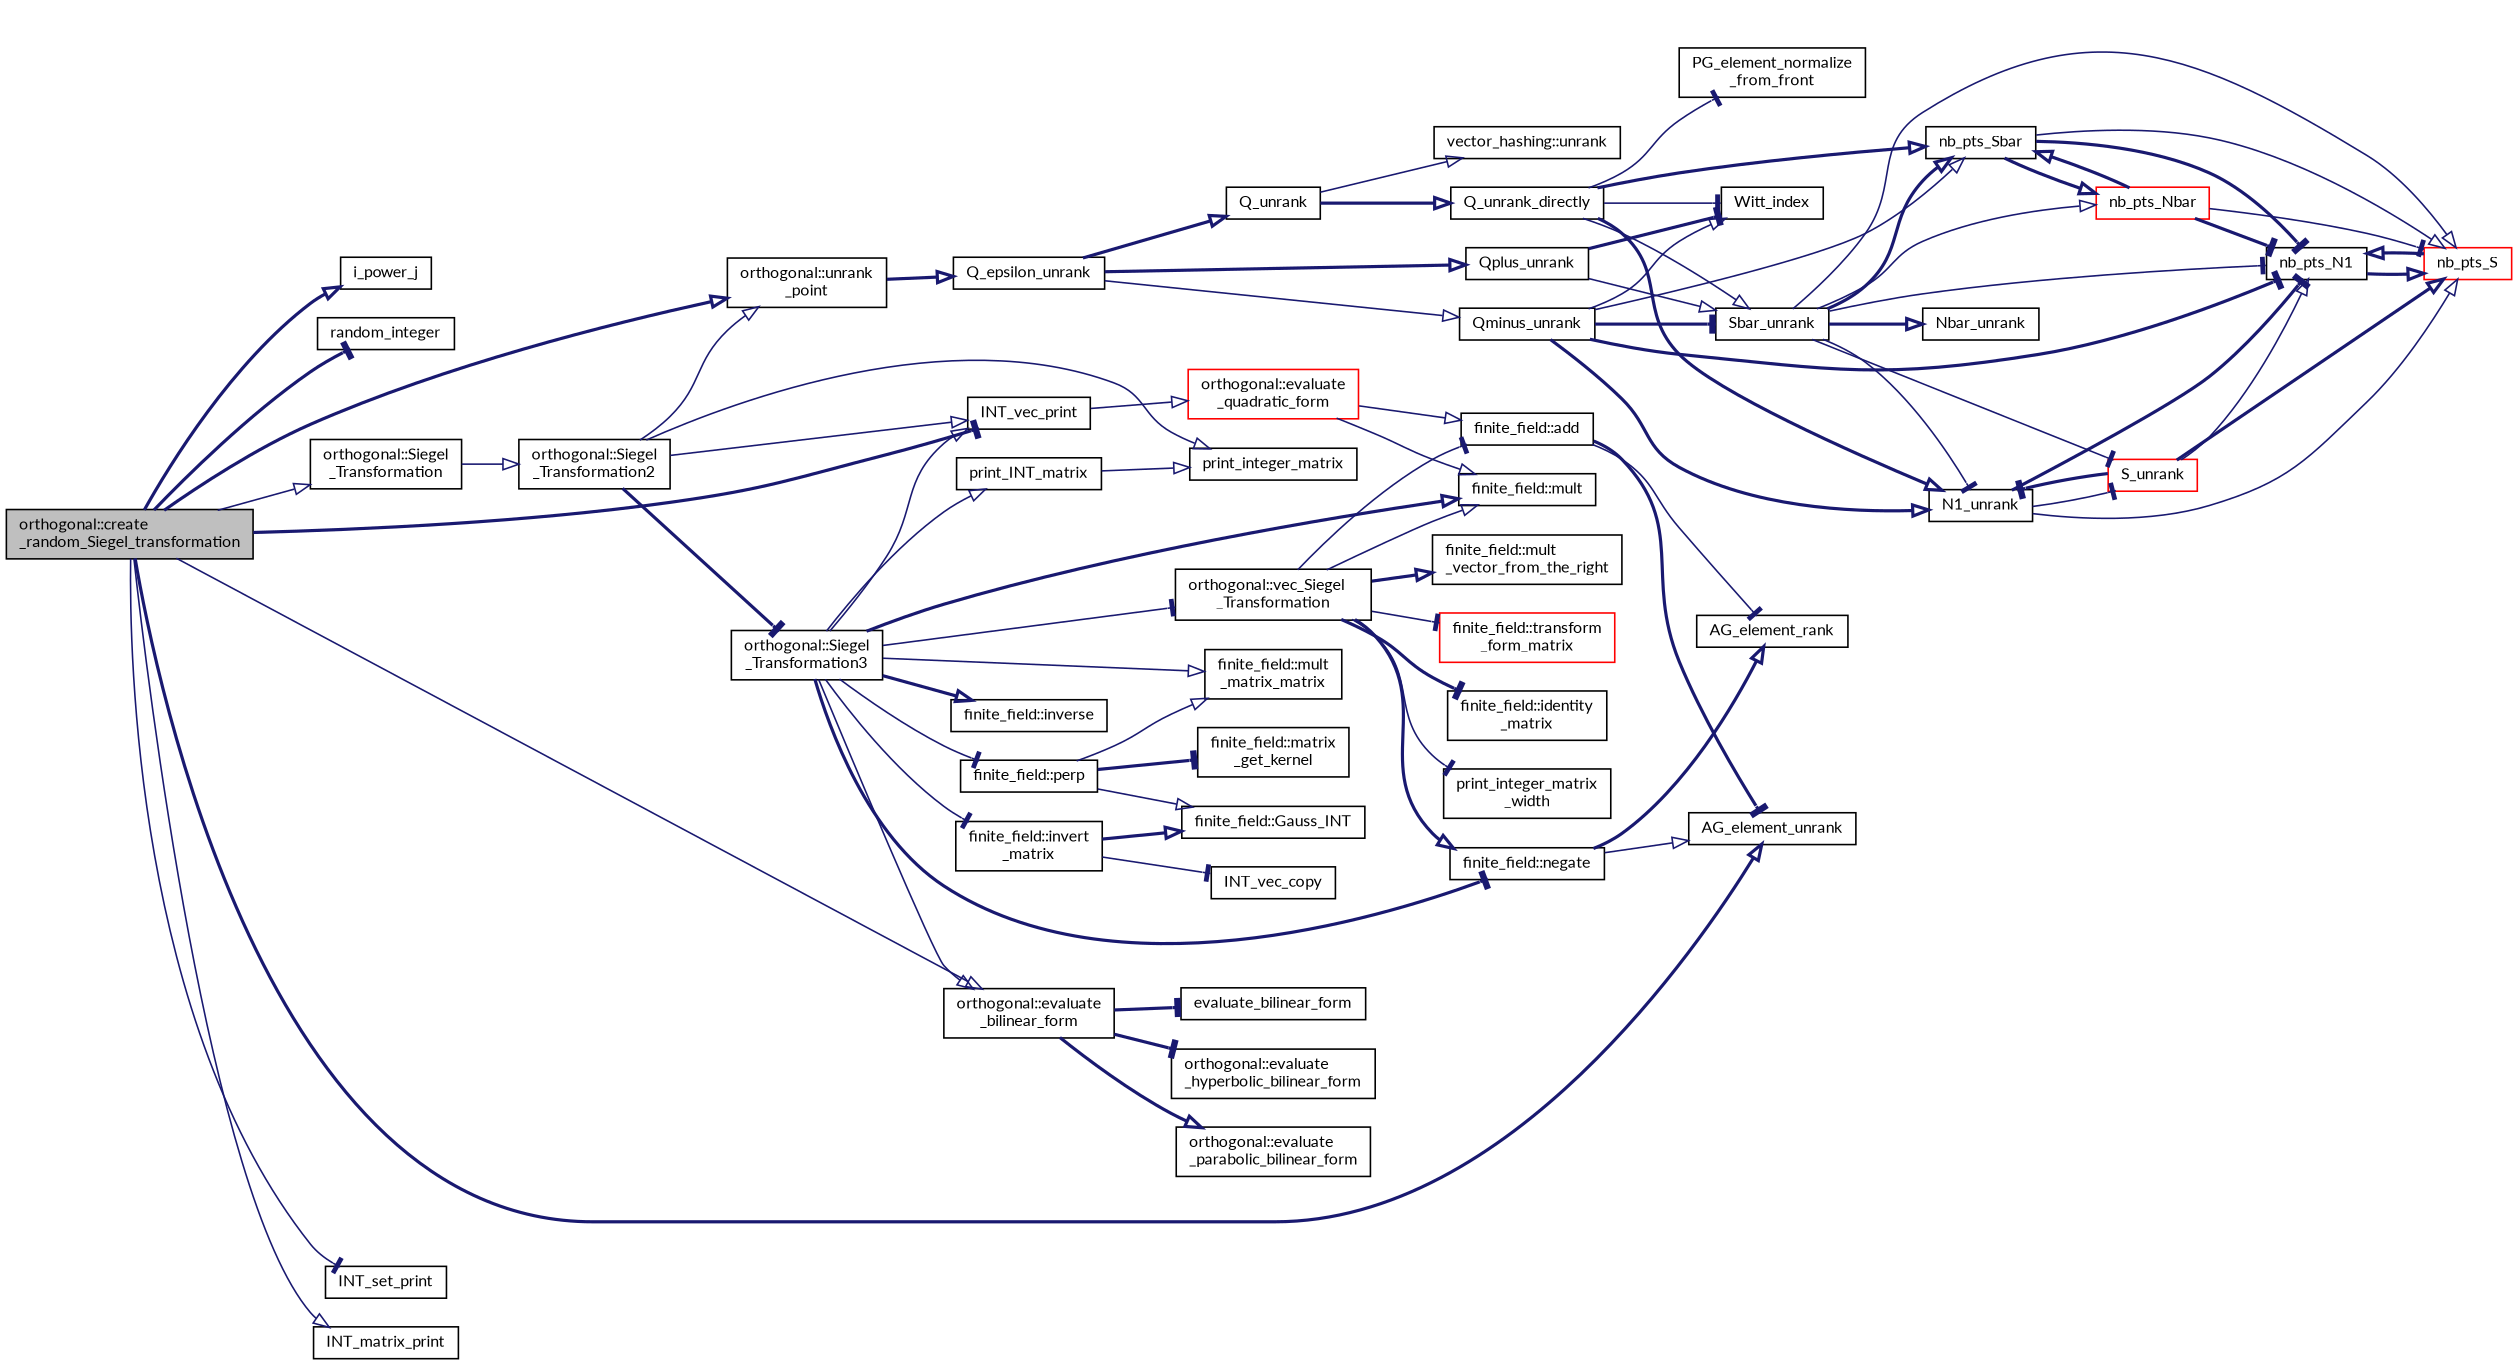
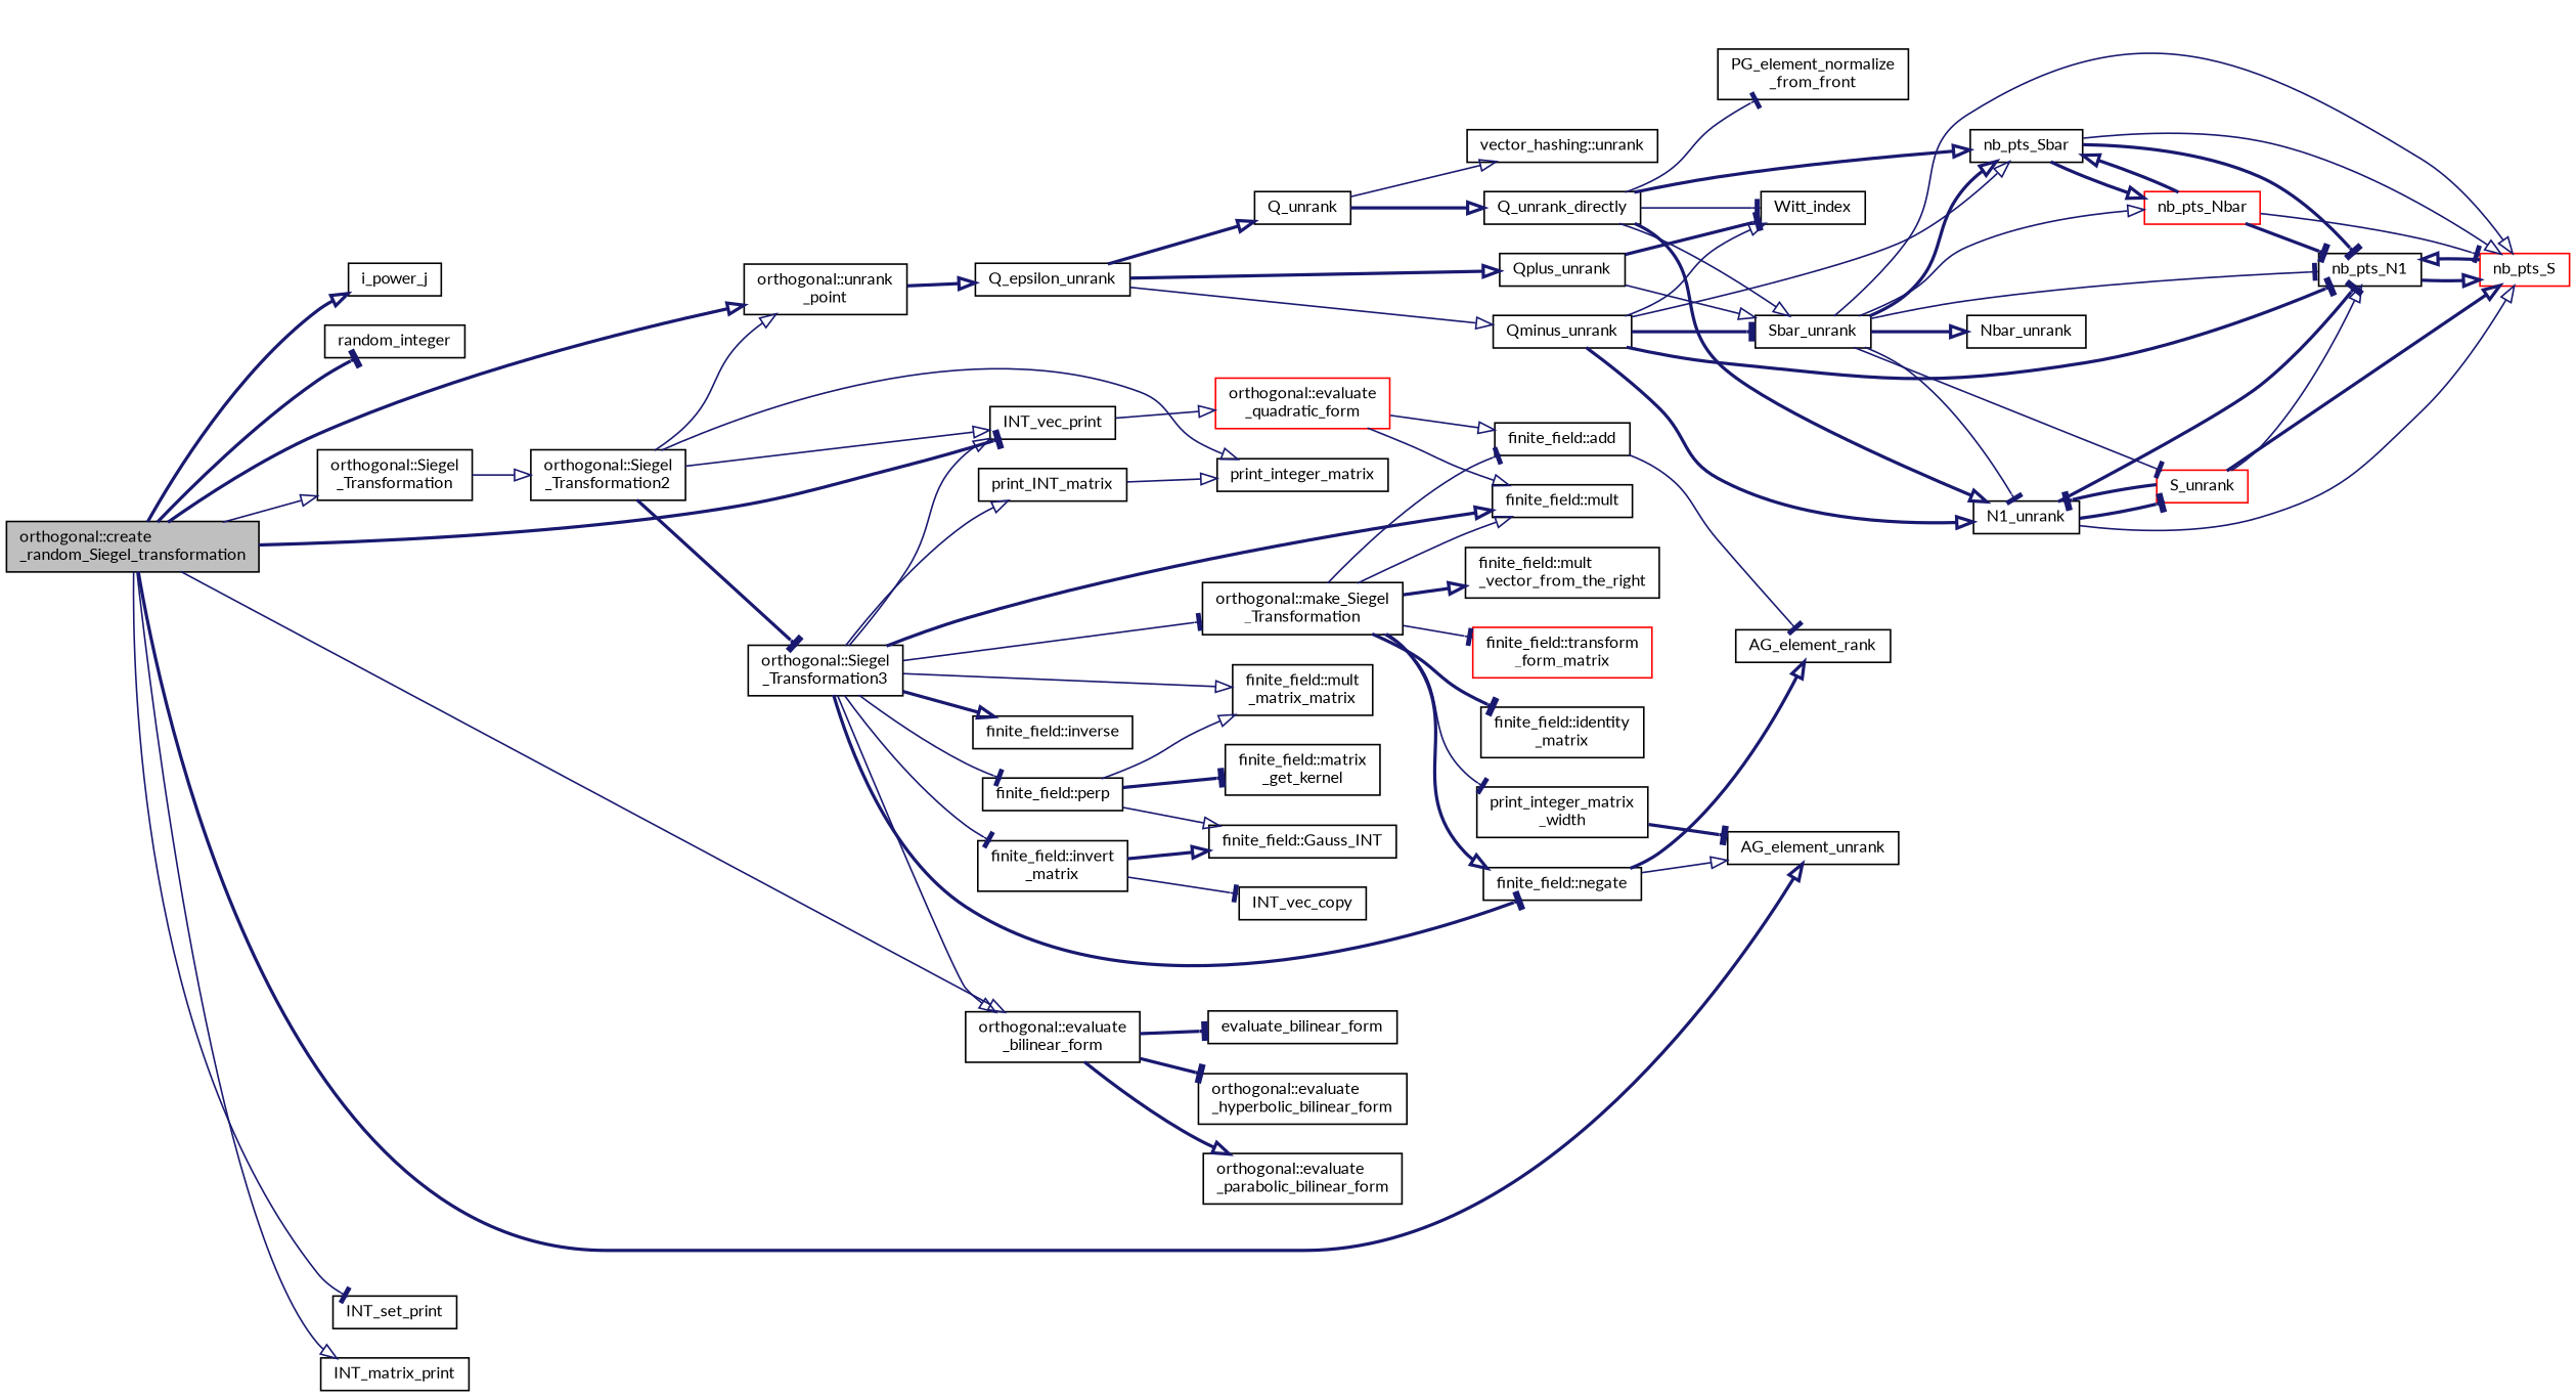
  digraph {
    fontname=Lato
    rankdir=LR
    node [color=black fillcolor=white fontname=Lato fontsize=10 shape=record style=filled]
    edge [arrowhead=onormal color=midnightblue fontname=Lato fontsize=10 labelfontname=Helvetica labelfontsize=10 style=solid]
    n1 [fillcolor=grey75 fontcolor=black height=0.2 label="orthogonal::create\l_random_Siegel_transformation" width=0.4]
    n2 [height=0.2 label=i_power_j width=0.4]
    n3 [height=0.2 label=random_integer width=0.4]
    n4 [height=0.2 label="orthogonal::unrank\l_point" width=0.4]
    n5 [height=0.2 label=AG_element_unrank width=0.4]
    n6 [height=0.2 label="orthogonal::evaluate\l_bilinear_form" width=0.4]
    n7 [height=0.2 label=INT_set_print width=0.4]
    n8 [height=0.2 label="orthogonal::Siegel\l_Transformation" width=0.4]
    n9 [height=0.2 label=INT_vec_print width=0.4]
    n10 [height=0.2 label=INT_matrix_print width=0.4]
    n11 [height=0.2 label=Q_epsilon_unrank width=0.4]
    n12 [height=0.2 label="orthogonal::evaluate\l_hyperbolic_bilinear_form" width=0.4]
    n13 [height=0.2 label="orthogonal::evaluate\l_parabolic_bilinear_form" width=0.4]
    n14 [height=0.2 label=evaluate_bilinear_form width=0.4]
    n15 [height=0.2 label="orthogonal::Siegel\l_Transformation2" width=0.4]
    n16 [color=red height=0.2 label="orthogonal::evaluate\l_quadratic_form" width=0.4]
    n17 [height=0.2 label=Q_unrank width=0.4]
    n18 [height=0.2 label=Qplus_unrank width=0.4]
    n19 [height=0.2 label=Qminus_unrank width=0.4]
    n20 [height=0.2 label="vector_hashing::unrank" width=0.4]
    n21 [height=0.2 label=Q_unrank_directly width=0.4]
    n22 [height=0.2 label=Witt_index width=0.4]
    n23 [height=0.2 label=Sbar_unrank width=0.4]
    n24 [height=0.2 label=nb_pts_Sbar width=0.4]
    n25 [height=0.2 label=N1_unrank width=0.4]
    n26 [height=0.2 label=nb_pts_N1 width=0.4]
    n27 [height=0.2 label="PG_element_normalize\l_from_front" width=0.4]
    n28 [color=red height=0.2 label=nb_pts_S width=0.4]
    n29 [color=red height=0.2 label=nb_pts_Nbar width=0.4]
    n30 [color=red height=0.2 label=S_unrank width=0.4]
    n31 [height=0.2 label=Nbar_unrank width=0.4]
    n32 [height=0.2 label="orthogonal::Siegel\l_Transformation3" width=0.4]
    n33 [height=0.2 label=print_integer_matrix width=0.4]
    n34 [height=0.2 label=print_INT_matrix width=0.4]
    n35 [height=0.2 label="finite_field::inverse" width=0.4]
    n36 [height=0.2 label="finite_field::mult" width=0.4]
    n37 [height=0.2 label="finite_field::perp" width=0.4]
    n38 [height=0.2 label="finite_field::mult\l_matrix_matrix" width=0.4]
    n39 [height=0.2 label="finite_field::invert\l_matrix" width=0.4]
    n40 [height=0.2 label="finite_field::negate" width=0.4]
-   n41 [height=0.2 label="orthogonal::vec_Siegel\l_Transformation" width=0.4]
+   n41 [height=0.2 label="orthogonal::make_Siegel\l_Transformation" width=0.4]
    n42 [height=0.2 label="finite_field::Gauss_INT" width=0.4]
    n43 [height=0.2 label="finite_field::matrix\l_get_kernel" width=0.4]
    n44 [height=0.2 label=INT_vec_copy width=0.4]
    n45 [height=0.2 label=AG_element_rank width=0.4]
    n46 [height=0.2 label="finite_field::add" width=0.4]
    n47 [height=0.2 label="finite_field::identity\l_matrix" width=0.4]
    n48 [height=0.2 label="finite_field::mult\l_vector_from_the_right" width=0.4]
    n49 [height=0.2 label="print_integer_matrix\l_width" width=0.4]
    n50 [color=red height=0.2 label="finite_field::transform\l_form_matrix" width=0.4]
    n1 -> n2 [style=bold]
    n1 -> n3 [arrowhead=tee style=bold]
    n1 -> n4 [style=bold]
    n1 -> n5 [style=bold]
    n1 -> n6
    n1 -> n7 [arrowhead=tee]
    n1 -> n8
    n1 -> n9 [arrowhead=tee style=bold]
    n1 -> n10
    n4 -> n11 [style=bold]
    n6 -> n12 [arrowhead=tee style=bold]
    n6 -> n13 [style=bold]
    n6 -> n14 [arrowhead=tee style=bold]
    n8 -> n15
    n9 -> n16
    n11 -> n17 [style=bold]
    n11 -> n18 [style=bold]
    n11 -> n19
    n15 -> n4
    n15 -> n9
    n15 -> n32 [arrowhead=tee style=bold]
    n15 -> n33
    n16 -> n36
    n16 -> n46
    n17 -> n20
    n17 -> n21 [style=bold]
    n18 -> n22 [arrowhead=tee style=bold]
    n18 -> n23
    n19 -> n22
    n19 -> n23 [arrowhead=tee style=bold]
    n19 -> n24
    n19 -> n25 [style=bold]
    n19 -> n26 [arrowhead=tee style=bold]
    n21 -> n22 [arrowhead=tee]
    n21 -> n23
    n21 -> n24 [style=bold]
    n21 -> n25 [style=bold]
    n21 -> n27 [arrowhead=tee]
    n23 -> n24 [style=bold]
    n23 -> n25 [arrowhead=tee]
    n23 -> n26 [arrowhead=tee]
    n23 -> n28
    n23 -> n29
    n23 -> n30 [arrowhead=tee]
    n23 -> n31 [style=bold]
    n24 -> n26 [arrowhead=tee style=bold]
    n24 -> n28
    n24 -> n29 [style=bold]
    n25 -> n26 [arrowhead=tee style=bold]
    n25 -> n28
-   n25 -> n30 [arrowhead=tee]
+   n25 -> n30 [arrowhead=tee style=bold]
    n26 -> n28 [style=bold]
    n28 -> n26 [style=bold]
    n29 -> n24 [style=bold]
    n29 -> n26 [arrowhead=tee style=bold]
    n29 -> n28 [arrowhead=tee]
    n30 -> n25 [arrowhead=tee style=bold]
    n30 -> n26
    n30 -> n28 [style=bold]
    n32 -> n6
    n32 -> n9
    n32 -> n34
    n32 -> n35 [style=bold]
    n32 -> n36 [style=bold]
    n32 -> n37 [arrowhead=tee]
    n32 -> n38
    n32 -> n39 [arrowhead=tee]
    n32 -> n40 [arrowhead=tee style=bold]
    n32 -> n41 [arrowhead=tee]
    n34 -> n33
    n37 -> n38
    n37 -> n42
    n37 -> n43 [arrowhead=tee style=bold]
    n39 -> n42 [style=bold]
    n39 -> n44 [arrowhead=tee]
    n40 -> n5
    n40 -> n45 [style=bold]
    n41 -> n36
    n41 -> n40 [style=bold]
    n41 -> n46 [arrowhead=tee]
    n41 -> n47 [arrowhead=tee style=bold]
    n41 -> n48 [style=bold]
    n41 -> n49 [arrowhead=tee]
    n41 -> n50 [arrowhead=tee]
-   n46 -> n5 [arrowhead=tee style=bold]
+   n49 -> n5 [arrowhead=tee style=bold]
    n46 -> n45 [arrowhead=tee]
  }
